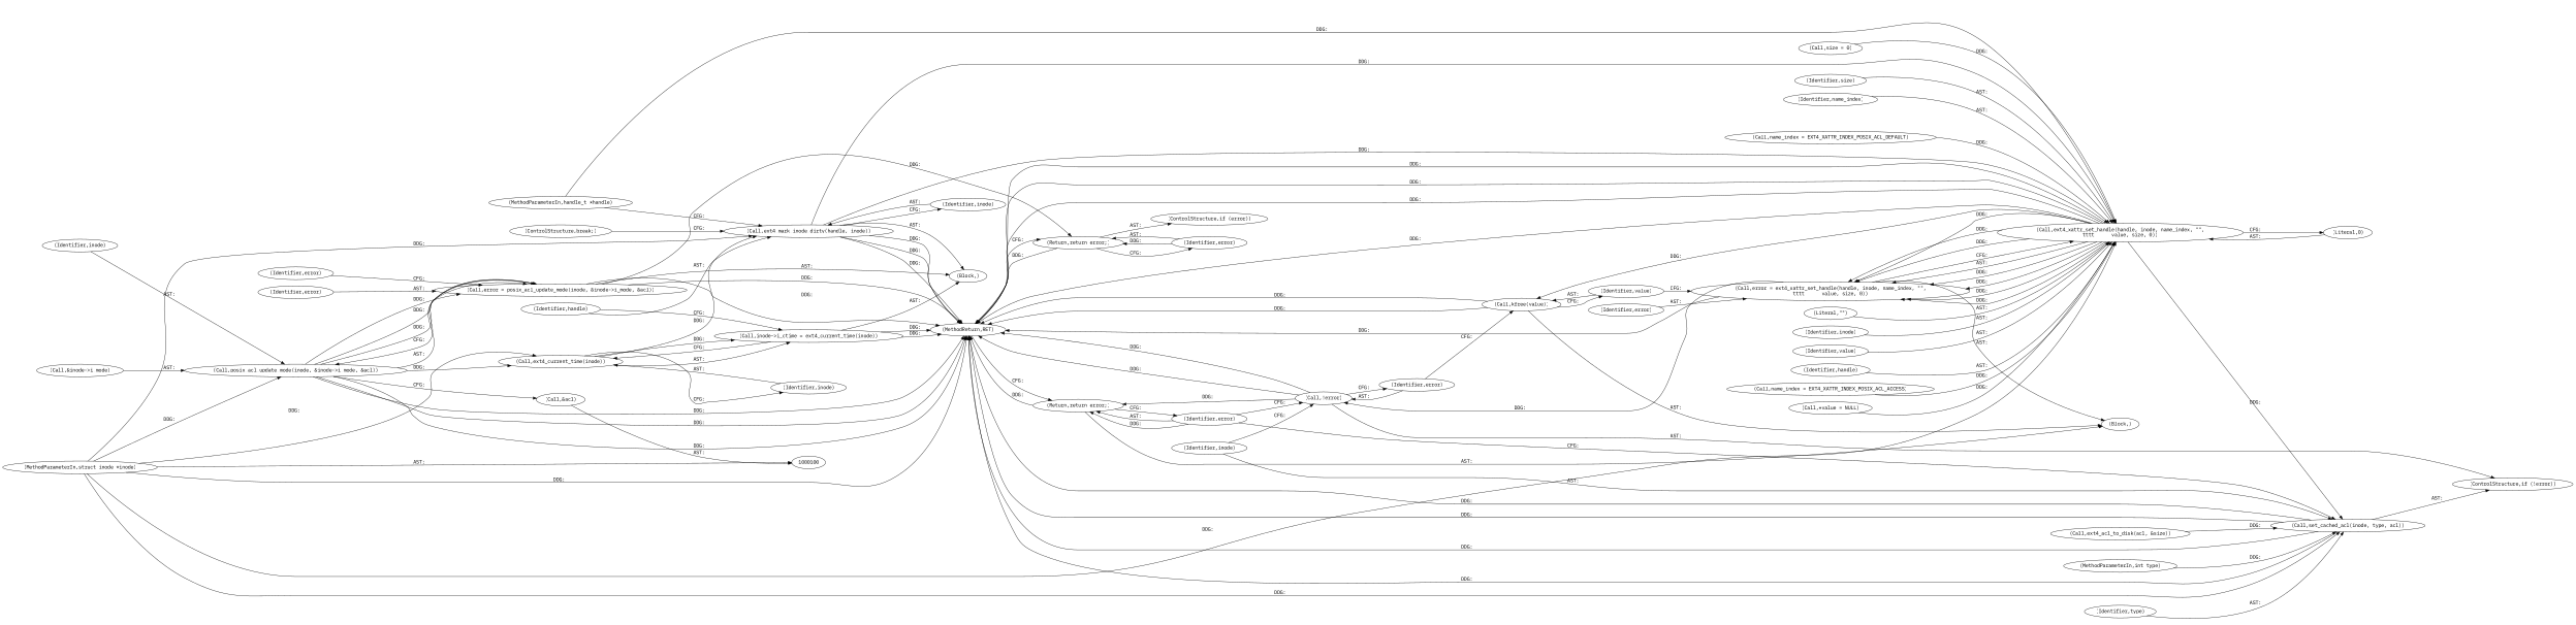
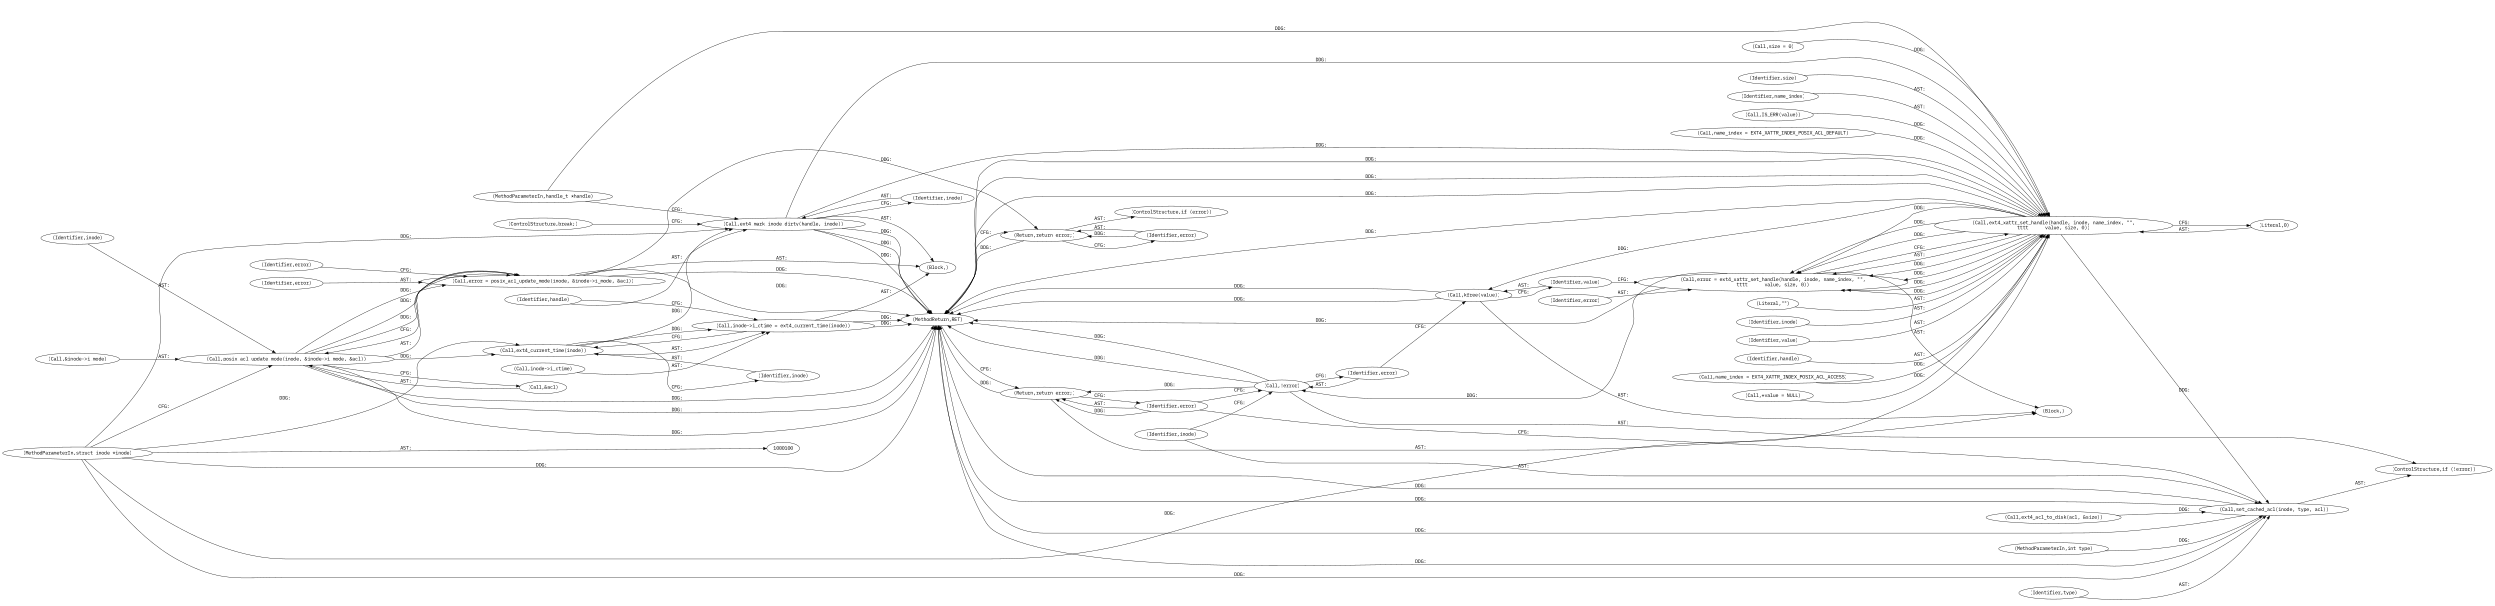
  digraph {
    fontname="IBM Plex Mono"
    rankdir=LR
    node [fontname="IBM Plex Mono"]
    edge [fontname="IBM Plex Mono"]
    n1 [label="(Call,posix_acl_update_mode(inode, &inode->i_mode, &acl))"]
    n2 [label="(Call,error = posix_acl_update_mode(inode, &inode->i_mode, &acl))"]
    n3 [label="(Call,ext4_current_time(inode))"]
    n4 [label="(MethodReturn,RET)"]
    n5 [label="(Call,&acl)"]
    n6 [label="(Return,return error;)"]
    n7 [label="(Block,)"]
    n8 [label="(Call,ext4_mark_inode_dirty(handle, inode))"]
    n9 [label="(Call,inode->i_ctime = ext4_current_time(inode))"]
    n10 [label="(Identifier,inode)"]
    n11 [label="(Return,return error;)"]
    n12 [label="(MethodParameterIn,struct inode *inode)"]
    n13 [label="(Call,ext4_xattr_set_handle(handle, inode, name_index, \"\",\n\t\t\t\t      value, size, 0))"]
    n14 [label="(Call,set_cached_acl(inode, type, acl))"]
    1000100
    n16 [label="(Identifier,inode)"]
    n17 [label="(Call,error = ext4_xattr_set_handle(handle, inode, name_index, \"\",\n\t\t\t\t      value, size, 0))"]
    n18 [label="(Call,kfree(value))"]
    n19 [label="(Literal,0)"]
    n20 [label="(ControlStructure,if (!error))"]
    n21 [label="(Identifier,error)"]
    n22 [label="(ControlStructure,if (error))"]
    n23 [label="(Call,!error)"]
    n24 [label="(Block,)"]
    n25 [label="(Identifier,value)"]
    n26 [label="(Identifier,error)"]
    n27 [label="(Identifier,error)"]
    n28 [label="(Identifier,inode)"]
    n29 [label="(Literal,\"\")"]
    n30 [label="(Identifier,inode)"]
    n31 [label="(Identifier,error)"]
+   n32 [label="(Call,inode->i_ctime)"]
    n33 [label="(Identifier,value)"]
    n34 [label="(Identifier,handle)"]
    n35 [label="(Call,name_index = EXT4_XATTR_INDEX_POSIX_ACL_ACCESS)"]
    n36 [label="(Identifier,inode)"]
    n37 [label="(Identifier,error)"]
    n38 [label="(Call,&inode->i_mode)"]
    n39 [label="(Call,*value = NULL)"]
    n40 [label="(Identifier,type)"]
    n41 [label="(Identifier,error)"]
    n42 [label="(Call,ext4_acl_to_disk(acl, &size))"]
    n43 [label="(MethodParameterIn,int type)"]
    n44 [label="(Call,size = 0)"]
    n45 [label="(MethodParameterIn,handle_t *handle)"]
    n46 [label="(Identifier,size)"]
    n47 [label="(ControlStructure,break;)"]
    n48 [label="(Identifier,handle)"]
    n49 [label="(Identifier,name_index)"]
+   n50 [label="(Call,IS_ERR(value))"]
    n51 [label="(Call,name_index = EXT4_XATTR_INDEX_POSIX_ACL_DEFAULT)"]
    n1 -> n2 [label="AST: "]
    n1 -> n2 [label="DDG: "]
    n1 -> n2 [label="DDG: "]
    n1 -> n2 [label="DDG: "]
    n1 -> n3 [label="DDG: "]
    n1 -> n4 [label="DDG: "]
    n1 -> n4 [label="DDG: "]
    n1 -> n4 [label="DDG: "]
    n1 -> n5 [label="CFG: "]
    n2 -> n1 [label="CFG: "]
    n2 -> n4 [label="DDG: "]
    n2 -> n4 [label="DDG: "]
    n2 -> n6 [label="DDG: "]
    n2 -> n7 [label="AST: "]
    n3 -> n8 [label="DDG: "]
    n3 -> n9 [label="AST: "]
    n3 -> n9 [label="DDG: "]
    n3 -> n10 [label="CFG: "]
    n4 -> n6 [label="CFG: "]
    n4 -> n11 [label="CFG: "]
-   n5 -> 1000100 [label="AST: "]
+   n5 -> n1 [label="AST: "]
    n6 -> n4 [label="DDG: "]
    n6 -> n21 [label="CFG: "]
    n6 -> n22 [label="AST: "]
    n8 -> n4 [label="DDG: "]
    n8 -> n4 [label="DDG: "]
    n8 -> n4 [label="DDG: "]
    n8 -> n7 [label="AST: "]
    n8 -> n13 [label="DDG: "]
    n8 -> n13 [label="DDG: "]
    n8 -> n16 [label="CFG: "]
    n9 -> n3 [label="CFG: "]
    n9 -> n4 [label="DDG: "]
    n9 -> n4 [label="DDG: "]
    n9 -> n7 [label="AST: "]
    n10 -> n3 [label="AST: "]
    n11 -> n4 [label="DDG: "]
    n11 -> n24 [label="AST: "]
    n11 -> n27 [label="CFG: "]
-   n12 -> n1 [label="DDG: "]
+   n12 -> n1 [label="CFG: "]
    n12 -> n3 [label="DDG: "]
    n12 -> n4 [label="DDG: "]
    n12 -> n8 [label="DDG: "]
    n12 -> n13 [label="DDG: "]
    n12 -> n14 [label="DDG: "]
    n12 -> 1000100 [label="AST: "]
    n13 -> n4 [label="DDG: "]
    n13 -> n4 [label="DDG: "]
    n13 -> n4 [label="DDG: "]
    n13 -> n4 [label="DDG: "]
    n13 -> n14 [label="DDG: "]
    n13 -> n17 [label="AST: "]
    n13 -> n17 [label="DDG: "]
    n13 -> n17 [label="DDG: "]
    n13 -> n17 [label="DDG: "]
    n13 -> n17 [label="DDG: "]
    n13 -> n17 [label="DDG: "]
    n13 -> n17 [label="DDG: "]
    n13 -> n17 [label="DDG: "]
    n13 -> n18 [label="DDG: "]
    n13 -> n19 [label="CFG: "]
    n14 -> n4 [label="DDG: "]
    n14 -> n4 [label="DDG: "]
    n14 -> n4 [label="DDG: "]
    n14 -> n4 [label="DDG: "]
    n14 -> n20 [label="AST: "]
    n16 -> n8 [label="AST: "]
    n17 -> n4 [label="DDG: "]
    n17 -> n13 [label="CFG: "]
    n17 -> n23 [label="DDG: "]
    n17 -> n24 [label="AST: "]
    n18 -> n4 [label="DDG: "]
    n18 -> n4 [label="DDG: "]
    n18 -> n24 [label="AST: "]
    n18 -> n25 [label="CFG: "]
    n19 -> n13 [label="AST: "]
    n21 -> n6 [label="AST: "]
    n21 -> n6 [label="DDG: "]
    n23 -> n4 [label="DDG: "]
    n23 -> n4 [label="DDG: "]
    n23 -> n11 [label="DDG: "]
    n23 -> n20 [label="AST: "]
    n23 -> n26 [label="CFG: "]
    n25 -> n17 [label="CFG: "]
    n25 -> n18 [label="AST: "]
    n26 -> n18 [label="CFG: "]
    n26 -> n23 [label="AST: "]
    n27 -> n11 [label="AST: "]
    n27 -> n11 [label="DDG: "]
    n27 -> n14 [label="CFG: "]
    n27 -> n23 [label="CFG: "]
    n28 -> n14 [label="AST: "]
    n28 -> n23 [label="CFG: "]
    n29 -> n13 [label="AST: "]
    n30 -> n13 [label="AST: "]
    n31 -> n2 [label="CFG: "]
+   n32 -> n9 [label="AST: "]
    n33 -> n13 [label="AST: "]
    n34 -> n13 [label="AST: "]
    n35 -> n13 [label="DDG: "]
    n36 -> n1 [label="AST: "]
    n37 -> n2 [label="AST: "]
    n38 -> n1 [label="AST: "]
    n39 -> n13 [label="DDG: "]
    n40 -> n14 [label="AST: "]
    n41 -> n17 [label="AST: "]
    n42 -> n14 [label="DDG: "]
    n43 -> n14 [label="DDG: "]
    n44 -> n13 [label="DDG: "]
    n45 -> n8 [label="CFG: "]
    n45 -> n13 [label="DDG: "]
    n46 -> n13 [label="AST: "]
    n47 -> n8 [label="CFG: "]
    n48 -> n8 [label="AST: "]
    n48 -> n9 [label="CFG: "]
    n49 -> n13 [label="AST: "]
+   n50 -> n13 [label="DDG: "]
    n51 -> n13 [label="DDG: "]
  }
